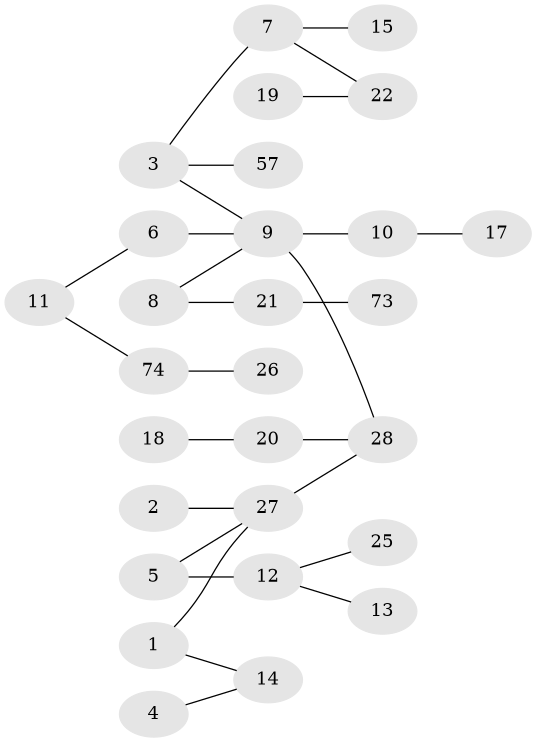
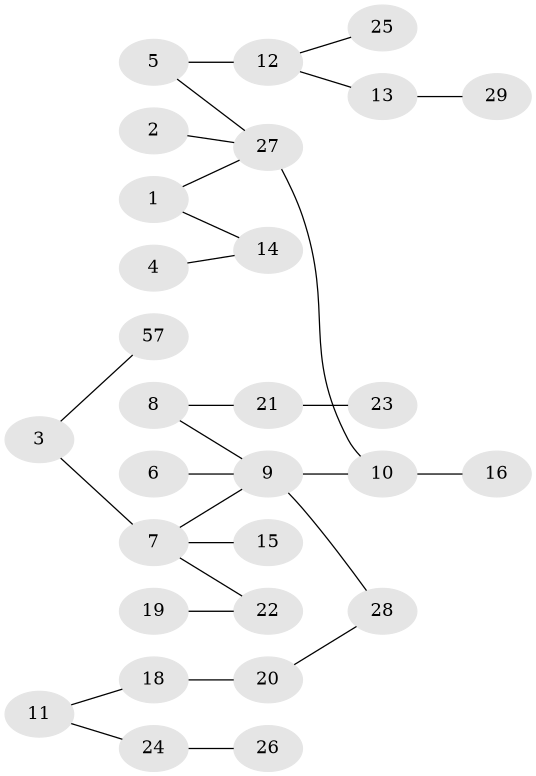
  graph {
    rankdir=LR
    node [color=gray90 style=filled]
    edge [weight=1.0]
    1
    27
    14
    28
    2
    3
    7
    9
    n9 [label=57]
    15
    22
    10
    4
    5
    12
    13
    25
    6
-   16 [label=17]
+   16
    8
    21
-   23 [label=73]
+   23
    11
    18
-   24 [label=74]
+   24
    20
    26
+   29
    19
    1 -- 27
    1 -- 14
-   27 -- 28
+   27 -- 10
    2 -- 27
    3 -- 7
-   3 -- 9
+   7 -- 9
    3 -- n9
    7 -- 15
    7 -- 22
    9 -- 28
    9 -- 10
    10 -- 16
    4 -- 14
    5 -- 27
    5 -- 12
    12 -- 13
    12 -- 25
+   13 -- 29
    6 -- 9
    8 -- 9
    8 -- 21
    21 -- 23
-   11 -- 6
+   11 -- 18
    11 -- 24
    18 -- 20
    24 -- 26
    20 -- 28
    19 -- 22
  }
